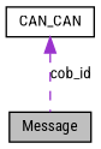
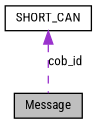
  digraph {
    fontname="Roboto Condensed"
    node [color=black fontname="Roboto Condensed" fontsize=10 shape=record style=filled]
    n1 [fillcolor=grey75 fontcolor=black height=0.2 label=Message width=0.4]
-   n2 [fillcolor=white height=0.2 label=CAN_CAN width=0.4]
+   n2 [fillcolor=white height=0.2 label=SHORT_CAN width=0.4]
    n2 -> n1 [color=darkorchid3 dir=back fontname="Roboto Condensed" fontsize=10 label=cob_id labelfontname="FreeSans.ttf" labelfontsize=10 style=dashed]
  }
